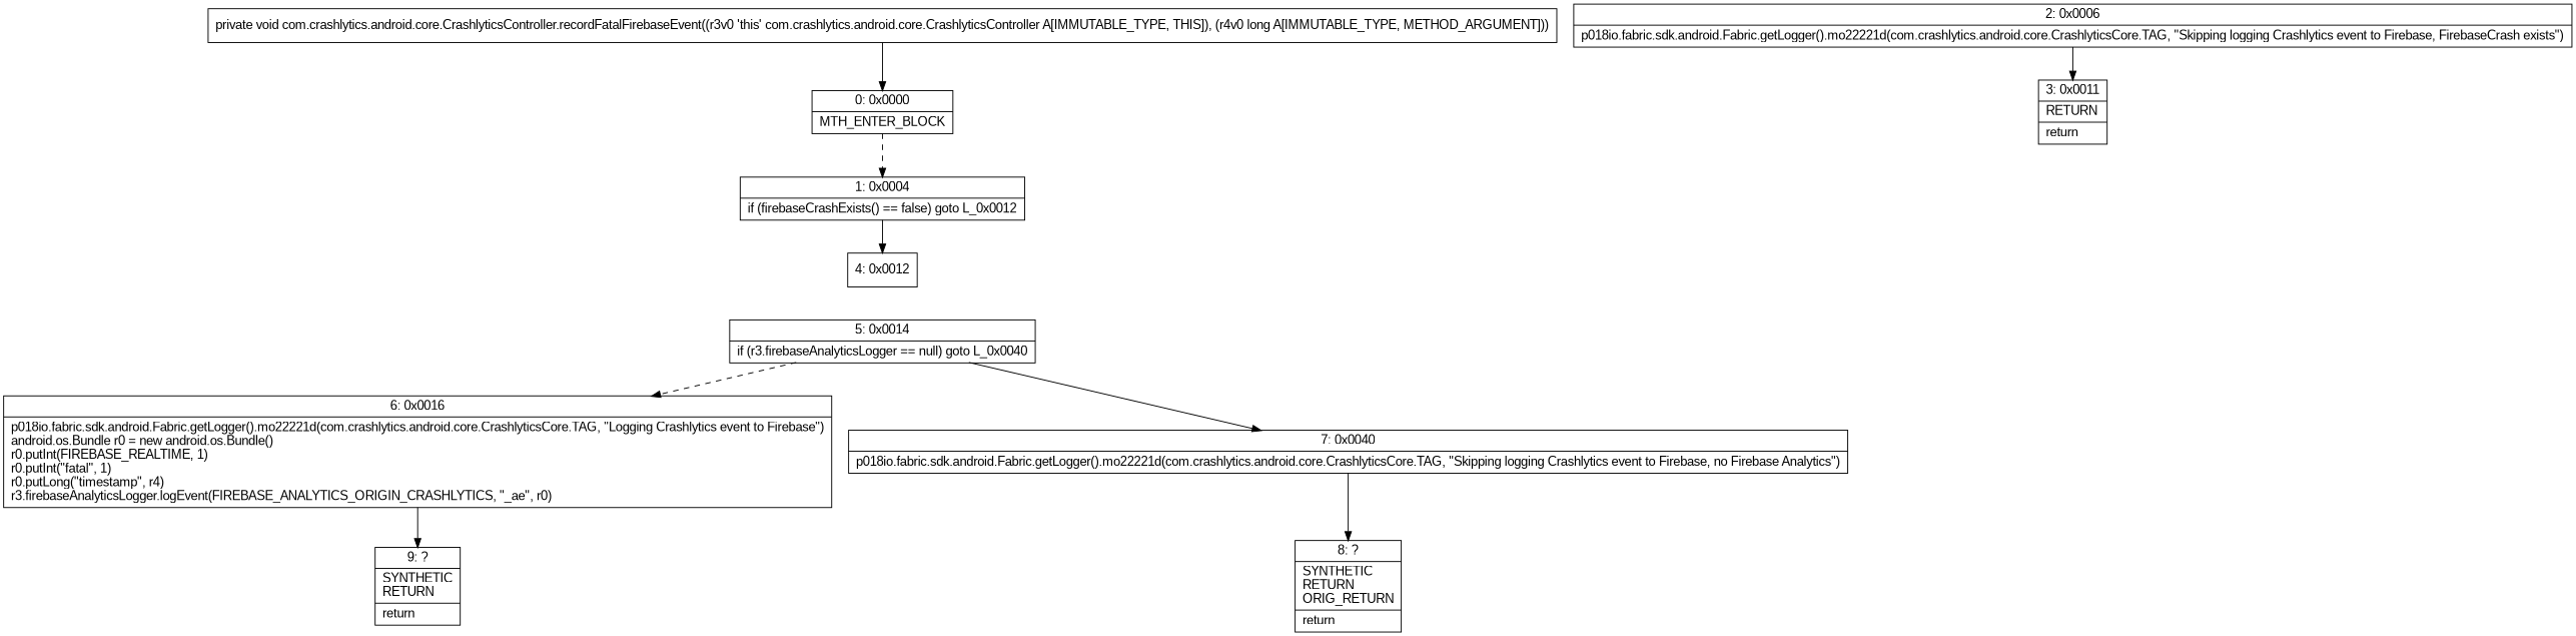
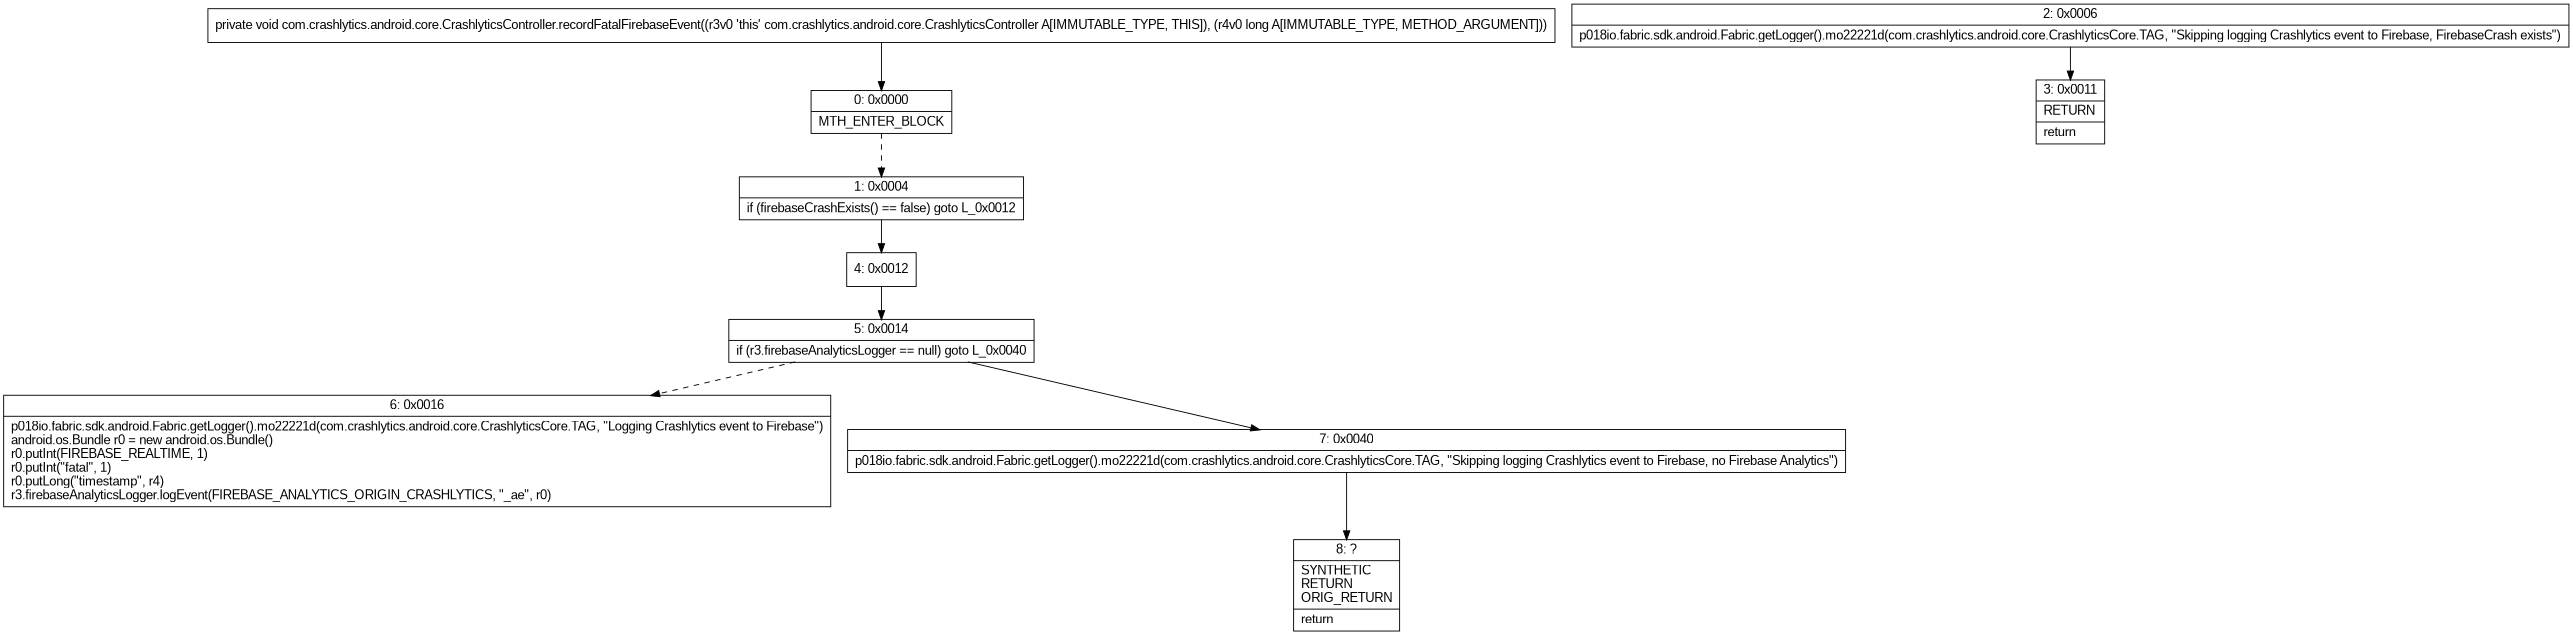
  digraph {
    fontname="Liberation Sans"
    node [fontname="Liberation Sans" shape=record]
    edge [fontname="Liberation Sans"]
    n1 [label="{0\:\ 0x0000|MTH_ENTER_BLOCK\l}"]
    n2 [label="{1\:\ 0x0004|if (firebaseCrashExists() == false) goto L_0x0012\l}"]
    n3 [label="{4\:\ 0x0012}"]
    n4 [label="{2\:\ 0x0006|p018io.fabric.sdk.android.Fabric.getLogger().mo22221d(com.crashlytics.android.core.CrashlyticsCore.TAG, \"Skipping logging Crashlytics event to Firebase, FirebaseCrash exists\")\l}"]
    n5 [label="{3\:\ 0x0011|RETURN\l|return\l}"]
    n6 [label="{5\:\ 0x0014|if (r3.firebaseAnalyticsLogger == null) goto L_0x0040\l}"]
    n7 [label="{6\:\ 0x0016|p018io.fabric.sdk.android.Fabric.getLogger().mo22221d(com.crashlytics.android.core.CrashlyticsCore.TAG, \"Logging Crashlytics event to Firebase\")\landroid.os.Bundle r0 = new android.os.Bundle()\lr0.putInt(FIREBASE_REALTIME, 1)\lr0.putInt(\"fatal\", 1)\lr0.putLong(\"timestamp\", r4)\lr3.firebaseAnalyticsLogger.logEvent(FIREBASE_ANALYTICS_ORIGIN_CRASHLYTICS, \"_ae\", r0)\l}"]
    n8 [label="{7\:\ 0x0040|p018io.fabric.sdk.android.Fabric.getLogger().mo22221d(com.crashlytics.android.core.CrashlyticsCore.TAG, \"Skipping logging Crashlytics event to Firebase, no Firebase Analytics\")\l}"]
-   n9 [label="{9\:\ ?|SYNTHETIC\lRETURN\l|return\l}"]
    n10 [label="{8\:\ ?|SYNTHETIC\lRETURN\lORIG_RETURN\l|return\l}"]
    n11 [label="{private void com.crashlytics.android.core.CrashlyticsController.recordFatalFirebaseEvent((r3v0 'this' com.crashlytics.android.core.CrashlyticsController A[IMMUTABLE_TYPE, THIS]), (r4v0 long A[IMMUTABLE_TYPE, METHOD_ARGUMENT])) }"]
    n1 -> n2 [style=dashed]
    n2 -> n3
+   n3 -> n6
    n4 -> n5
    n6 -> n7 [style=dashed]
    n6 -> n8
-   n7 -> n9
    n8 -> n10
    n11 -> n1
  }
